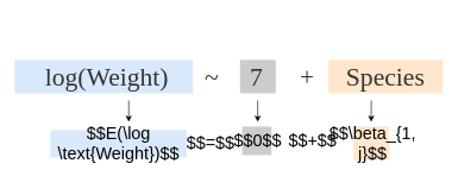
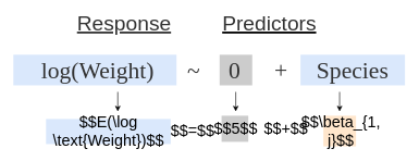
  <mxCell id="0" />
  <mxCell id="1" parent="0" />
- <mxCell id="2" value="&lt;span style=&quot;font-family: &amp;#34;fira code&amp;#34; ; font-size: 36px ; font-style: normal ; font-weight: 400 ; letter-spacing: normal ; text-align: center ; text-indent: 0px ; text-transform: none ; word-spacing: 0px ; float: none ; display: inline&quot;&gt;&lt;font color=&quot;#333333&quot;&gt;Species&lt;/font&gt;&lt;/span&gt;" style="rounded=0;whiteSpace=wrap;html=1;strokeColor=none;fillColor=#ffe6cc;labelBackgroundColor=none;" parent="1" vertex="1"><mxGeometry x="460" y="83" width="160" height="47" as="geometry" /></mxCell>
+ <mxCell id="2" value="&lt;span style=&quot;font-family: &amp;#34;fira code&amp;#34; ; font-size: 36px ; font-style: normal ; font-weight: 400 ; letter-spacing: normal ; text-align: center ; text-indent: 0px ; text-transform: none ; word-spacing: 0px ; float: none ; display: inline&quot;&gt;&lt;font color=&quot;#333333&quot;&gt;Species&lt;/font&gt;&lt;/span&gt;" style="rounded=0;whiteSpace=wrap;html=1;strokeColor=none;fillColor=#dae8fc;labelBackgroundColor=none;" parent="1" vertex="1"><mxGeometry x="460" y="83" width="160" height="47" as="geometry" /></mxCell>
  <mxCell id="3" value="" style="rounded=0;whiteSpace=wrap;html=1;strokeColor=none;fillColor=#ffe6cc;" parent="1" vertex="1"><mxGeometry x="495" y="176.5" width="50" height="47" as="geometry" /></mxCell>
  <mxCell id="4" value="" style="rounded=0;whiteSpace=wrap;html=1;strokeColor=none;fillColor=#CCCCCC;fontColor=#333333;" parent="1" vertex="1"><mxGeometry x="336" y="83" width="50" height="47" as="geometry" /></mxCell>
  <mxCell id="5" value="" style="rounded=0;whiteSpace=wrap;html=1;strokeColor=none;fillColor=#dae8fc;" parent="1" vertex="1"><mxGeometry x="20" y="83" width="250" height="47" as="geometry" /></mxCell>
  <mxCell id="6" value="&lt;font style=&quot;font-size: 36px&quot; color=&quot;#333333&quot;&gt;log(Weight)&lt;/font&gt;" style="text;html=1;strokeColor=none;fillColor=none;align=center;verticalAlign=middle;whiteSpace=wrap;rounded=0;fontFamily=Fira Code;FType=g;" parent="1" vertex="1"><mxGeometry x="27.5" y="71.5" width="242.5" height="70" as="geometry" /></mxCell>
  <mxCell id="7" value="&lt;font style=&quot;font-size: 24px&quot;&gt;$$=$$&lt;/font&gt;" style="text;html=1;strokeColor=none;fillColor=none;align=center;verticalAlign=middle;whiteSpace=wrap;rounded=0;" parent="1" vertex="1"><mxGeometry x="275" y="190" width="40" height="20" as="geometry" /></mxCell>
  <mxCell id="8" value="&lt;font style=&quot;font-size: 24px&quot;&gt;$$\beta_{1, j}$$&lt;/font&gt;" style="text;html=1;strokeColor=none;fillColor=none;align=center;verticalAlign=middle;whiteSpace=wrap;rounded=0;" parent="1" vertex="1"><mxGeometry x="500" y="190" width="44" height="20" as="geometry" /></mxCell>
  <mxCell id="9" value="" style="endArrow=classic;html=1;" parent="1" edge="1"><mxGeometry width="50" height="50" relative="1" as="geometry"><mxPoint x="180" y="140" as="sourcePoint" /><mxPoint x="180" y="170" as="targetPoint" /></mxGeometry></mxCell>
  <mxCell id="10" value="" style="endArrow=classic;html=1;" parent="1" edge="1"><mxGeometry width="50" height="50" relative="1" as="geometry"><mxPoint x="519.88" y="140" as="sourcePoint" /><mxPoint x="519.88" y="170" as="targetPoint" /></mxGeometry></mxCell>
- <mxCell id="13" value="&lt;div style=&quot;text-align: center&quot;&gt;&lt;span style=&quot;font-size: 36px&quot;&gt;&lt;font face=&quot;fira code&quot;&gt;7&lt;/font&gt;&lt;/span&gt;&lt;/div&gt;" style="text;whiteSpace=wrap;html=1;fontFamily=Verdana;fontColor=#333333;labelBackgroundColor=none;" parent="1" vertex="1"><mxGeometry x="348" y="78.5" width="29" height="40" as="geometry" /></mxCell>
+ <mxCell id="11" value="&lt;font style=&quot;font-size: 32px;&quot; face=&quot;Arial&quot;&gt;Response&lt;/font&gt;" style="text;html=1;strokeColor=none;fillColor=none;align=center;verticalAlign=middle;whiteSpace=wrap;rounded=0;fontStyle=4;fontFamily=Verdana;labelBackgroundColor=none;fontColor=#333333;fontSize=32;" parent="1" vertex="1"><mxGeometry x="110" y="20" width="160" height="30" as="geometry" /></mxCell>
+ <mxCell id="12" value="&lt;font style=&quot;font-size: 32px;&quot; color=&quot;#333333&quot; face=&quot;Arial&quot;&gt;Predictors&lt;/font&gt;" style="text;html=1;strokeColor=none;fillColor=none;align=center;verticalAlign=middle;whiteSpace=wrap;rounded=0;fontStyle=4;fontFamily=Verdana;fontSize=32;" parent="1" vertex="1"><mxGeometry x="330" y="20" width="165" height="30" as="geometry" /></mxCell>
+ <mxCell id="13" value="&lt;div style=&quot;text-align: center&quot;&gt;&lt;span style=&quot;font-size: 36px&quot;&gt;&lt;font face=&quot;fira code&quot;&gt;0&lt;/font&gt;&lt;/span&gt;&lt;/div&gt;" style="text;whiteSpace=wrap;html=1;fontFamily=Verdana;fontColor=#333333;labelBackgroundColor=none;" parent="1" vertex="1"><mxGeometry x="348" y="78.5" width="29" height="40" as="geometry" /></mxCell>
  <mxCell id="14" value="&lt;font color=&quot;#333333&quot;&gt;&lt;span style=&quot;font-size: 36px&quot;&gt;~&lt;/span&gt;&lt;/font&gt;" style="text;html=1;strokeColor=none;fillColor=none;align=center;verticalAlign=middle;whiteSpace=wrap;rounded=0;fontFamily=Fira Code;FType=g;" parent="1" vertex="1"><mxGeometry x="275" y="71.5" width="42.5" height="70" as="geometry" /></mxCell>
  <mxCell id="15" value="&lt;font style=&quot;font-size: 36px&quot; face=&quot;Fira Code&quot;&gt;+&lt;/font&gt;" style="text;html=1;align=center;verticalAlign=middle;resizable=0;points=[];autosize=1;fontFamily=Verdana;fontColor=#333333;" parent="1" vertex="1"><mxGeometry x="410" y="91.5" width="40" height="30" as="geometry" /></mxCell>
  <mxCell id="16" value="" style="rounded=0;whiteSpace=wrap;html=1;strokeColor=none;fillColor=#CCCCCC;fontColor=#333333;" parent="1" vertex="1"><mxGeometry x="339" y="176.5" width="41" height="40" as="geometry" /></mxCell>
- <mxCell id="17" value="&lt;font style=&quot;font-size: 24px&quot;&gt;$$0$$&lt;/font&gt;" style="text;html=1;strokeColor=none;fillColor=none;align=center;verticalAlign=middle;whiteSpace=wrap;rounded=0;" parent="1" vertex="1"><mxGeometry x="339" y="186.5" width="44" height="20" as="geometry" /></mxCell>
+ <mxCell id="17" value="&lt;font style=&quot;font-size: 24px&quot;&gt;$$5$$&lt;/font&gt;" style="text;html=1;strokeColor=none;fillColor=none;align=center;verticalAlign=middle;whiteSpace=wrap;rounded=0;" parent="1" vertex="1"><mxGeometry x="339" y="186.5" width="44" height="20" as="geometry" /></mxCell>
  <mxCell id="18" value="&lt;font style=&quot;font-size: 24px&quot;&gt;$$+$$&lt;/font&gt;" style="text;html=1;strokeColor=none;fillColor=none;align=center;verticalAlign=middle;whiteSpace=wrap;rounded=0;" parent="1" vertex="1"><mxGeometry x="416" y="186.5" width="44" height="20" as="geometry" /></mxCell>
  <mxCell id="19" value="" style="endArrow=classic;html=1;" parent="1" edge="1"><mxGeometry width="50" height="50" relative="1" as="geometry"><mxPoint x="360.71" y="140" as="sourcePoint" /><mxPoint x="360.71" y="170" as="targetPoint" /></mxGeometry></mxCell>
  <mxCell id="20" value="" style="rounded=0;whiteSpace=wrap;html=1;strokeColor=none;fillColor=#dae8fc;" vertex="1" parent="1"><mxGeometry x="70" y="181.5" width="191" height="38.5" as="geometry" /></mxCell>
  <mxCell id="21" value="&lt;font style=&quot;font-size: 24px&quot;&gt;$$E(\log \text{Weight})$$&lt;/font&gt;" style="text;html=1;strokeColor=none;fillColor=none;align=center;verticalAlign=middle;whiteSpace=wrap;rounded=0;" vertex="1" parent="1"><mxGeometry x="71" y="185.38" width="190" height="29.25" as="geometry" /></mxCell>
